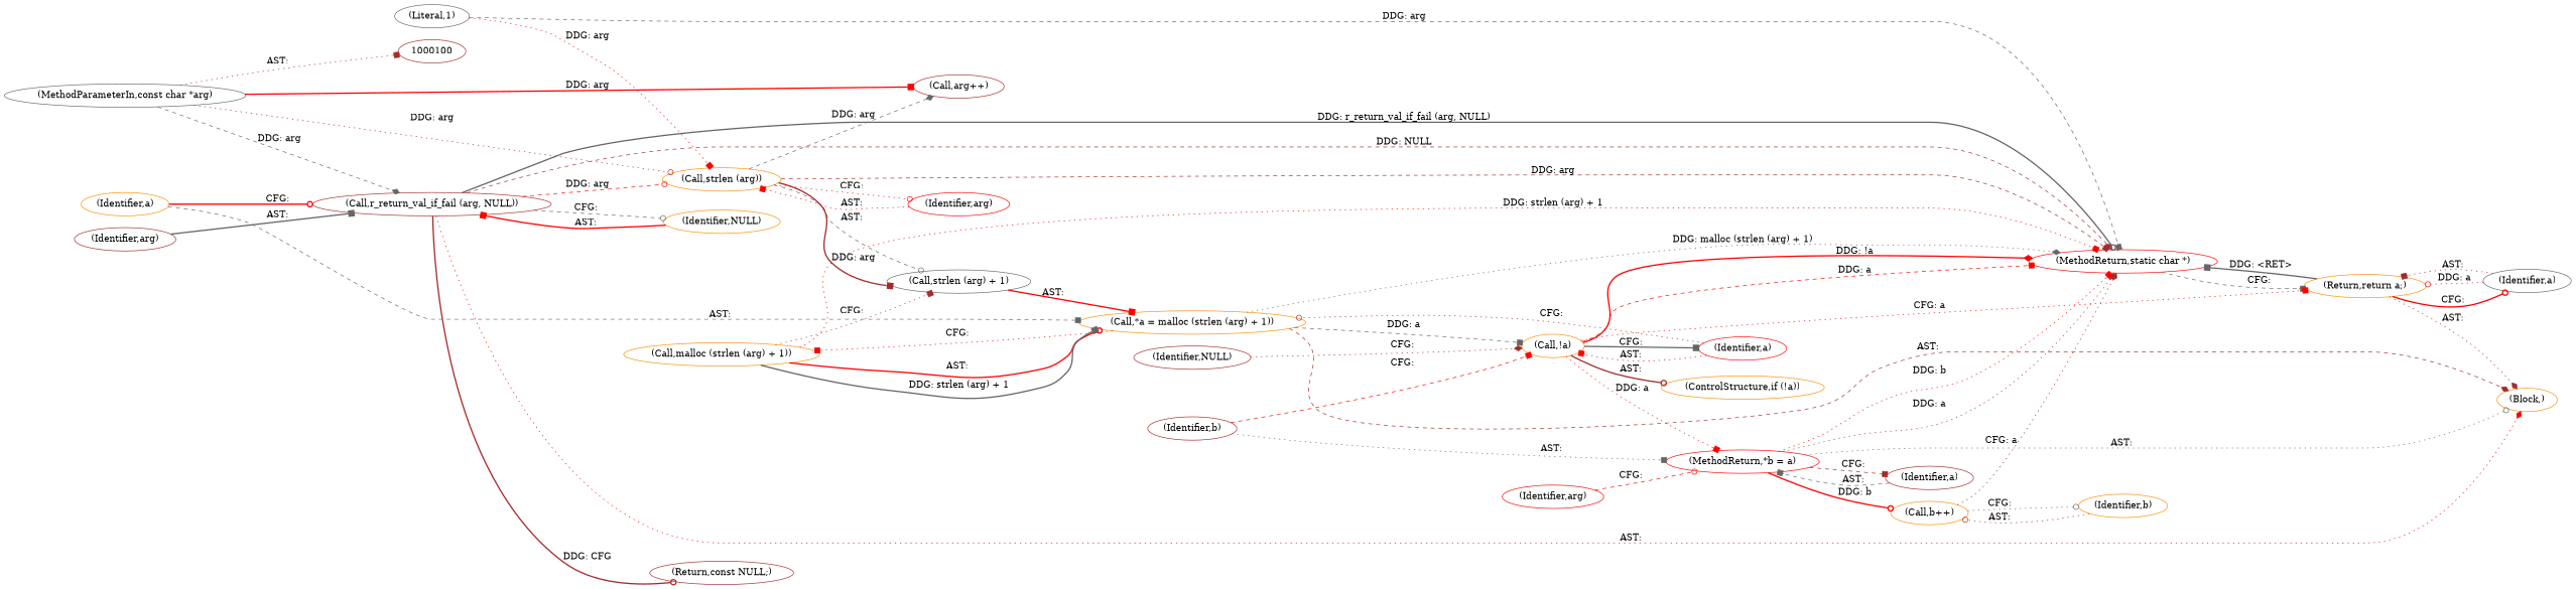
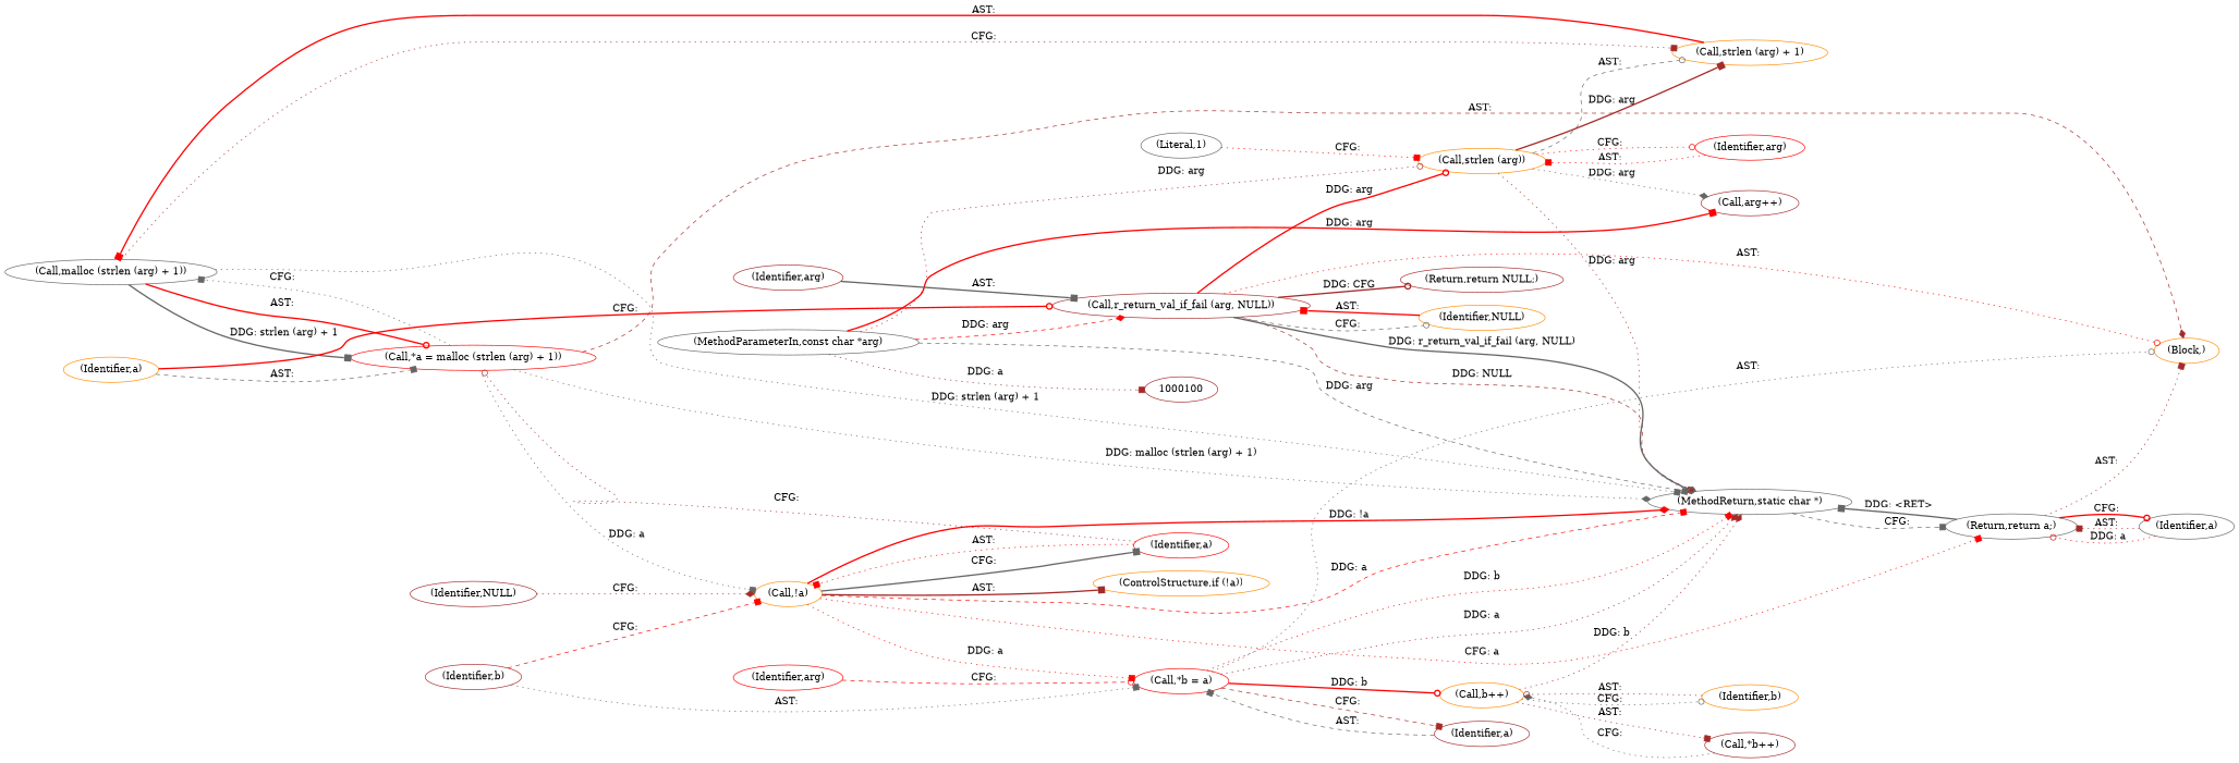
  digraph {
    rankdir=LR
    node [color=darkorange]
    edge [arrowhead=box color=red style=dotted]
-   n1 [label="(Call,malloc (strlen (arg) + 1))"]
-   n2 [label="(Call,*a = malloc (strlen (arg) + 1))"]
-   n3 [color=gray40 label="(Call,strlen (arg) + 1)"]
-   n4 [color=red label="(MethodReturn,static char *)"]
+   n1 [color=gray40 label="(Call,malloc (strlen (arg) + 1))"]
+   n2 [color=red label="(Call,*a = malloc (strlen (arg) + 1))"]
+   n3 [label="(Call,strlen (arg) + 1)"]
+   n4 [color=gray40 label="(MethodReturn,static char *)"]
    n5 [label="(Block,)"]
    n6 [label="(Call,!a)"]
-   n7 [label="(Return,return a;)"]
+   n7 [color=gray40 label="(Return,return a;)"]
    n8 [label="(Call,strlen (arg))"]
    n9 [color=brown label="(Call,arg++)"]
    n10 [color=red label="(Identifier,arg)"]
    n11 [color=brown label="(Call,r_return_val_if_fail (arg, NULL))"]
-   n12 [color=brown label="(Return,const NULL;)"]
+   n12 [color=brown label="(Return,return NULL;)"]
    n13 [label="(Identifier,NULL)"]
    n14 [color=gray40 label="(MethodParameterIn,const char *arg)"]
    1000100 [color=brown]
-   n16 [color=red label="(MethodReturn,*b = a)"]
+   n16 [color=red label="(Call,*b = a)"]
    n17 [color=red label="(Identifier,a)"]
    n18 [label="(ControlStructure,if (!a))"]
    n19 [label="(Call,b++)"]
    n20 [color=brown label="(Identifier,a)"]
    n21 [color=gray40 label="(Identifier,a)"]
+   n22 [color=brown label="(Call,*b++)"]
    n23 [label="(Identifier,b)"]
    n24 [color=brown label="(Identifier,NULL)"]
    n25 [label="(Identifier,a)"]
    n26 [color=red label="(Identifier,arg)"]
    n27 [color=gray40 label="(Literal,1)"]
    n28 [color=brown label="(Identifier,b)"]
    n29 [color=brown label="(Identifier,arg)"]
    n1 -> n2 [arrowhead=odot label="AST: " style=bold]
    n1 -> n2 [color=gray40 label="DDG: strlen (arg) + 1" style=bold]
    n1 -> n3 [color=brown label="CFG: "]
-   n1 -> n4 [label="DDG: strlen (arg) + 1"]
-   n2 -> n1 [label="CFG: "]
+   n1 -> n4 [color=gray40 label="DDG: strlen (arg) + 1"]
+   n2 -> n1 [color=gray40 label="CFG: "]
    n2 -> n4 [arrowhead=diamond color=gray40 label="DDG: malloc (strlen (arg) + 1)"]
    n2 -> n5 [arrowhead=diamond color=brown label="AST: " style=dashed]
-   n2 -> n6 [color=gray40 label="DDG: a" style=dashed]
-   n3 -> n2 [label="AST: " style=bold]
+   n2 -> n6 [color=gray40 label="DDG: a"]
+   n3 -> n1 [label="AST: " style=bold]
    n4 -> n7 [color=gray40 label="CFG: " style=dashed]
    n6 -> n4 [arrowhead=diamond label="DDG: !a" style=bold]
    n6 -> n4 [label="DDG: a" style=dashed]
    n6 -> n7 [label="CFG: a"]
    n6 -> n16 [label="DDG: a"]
    n6 -> n17 [color=gray40 label="CFG: " style=bold]
-   n6 -> n18 [arrowhead=odot color=brown label="AST: " style=bold]
+   n6 -> n18 [color=brown label="AST: " style=bold]
    n7 -> n4 [color=gray40 label="DDG: <RET>" style=bold]
-   n7 -> n5 [arrowhead=diamond color=brown label="AST: "]
+   n7 -> n5 [color=brown label="AST: "]
    n7 -> n21 [arrowhead=odot label="CFG: " style=bold]
    n8 -> n3 [arrowhead=odot color=gray40 label="AST: " style=dashed]
    n8 -> n3 [color=brown label="DDG: arg" style=bold]
-   n8 -> n4 [color=brown label="DDG: arg" style=dashed]
-   n8 -> n9 [arrowhead=diamond color=gray40 label="DDG: arg" style=dashed]
+   n8 -> n4 [color=brown label="DDG: arg"]
+   n8 -> n9 [arrowhead=diamond color=gray40 label="DDG: arg"]
    n8 -> n10 [arrowhead=odot label="CFG: "]
    n10 -> n8 [label="AST: "]
    n11 -> n4 [arrowhead=diamond color=brown label="DDG: NULL" style=dashed]
    n11 -> n4 [arrowhead=odot color=gray40 label="DDG: r_return_val_if_fail (arg, NULL)" style=bold]
-   n11 -> n5 [arrowhead=diamond label="AST: "]
-   n11 -> n8 [arrowhead=odot label="DDG: arg" style=dashed]
+   n11 -> n5 [arrowhead=odot label="AST: "]
+   n11 -> n8 [arrowhead=odot label="DDG: arg" style=bold]
    n11 -> n12 [arrowhead=odot color=brown label="DDG: CFG" style=bold]
    n11 -> n13 [arrowhead=odot color=gray40 label="CFG: " style=dashed]
    n13 -> n11 [label="AST: " style=bold]
-   n27 -> n4 [color=gray40 label="DDG: arg" style=dashed]
+   n14 -> n4 [color=gray40 label="DDG: arg" style=dashed]
    n14 -> n8 [arrowhead=odot color=brown label="DDG: arg"]
    n14 -> n9 [label="DDG: arg" style=bold]
-   n14 -> n11 [arrowhead=diamond color=gray40 label="DDG: arg" style=dashed]
-   n14 -> 1000100 [color=brown label="AST: "]
+   n14 -> n11 [arrowhead=diamond label="DDG: arg" style=dashed]
+   n14 -> 1000100 [color=brown label="DDG: a"]
    n16 -> n4 [arrowhead=diamond color=brown label="DDG: a"]
    n16 -> n4 [label="DDG: b"]
    n16 -> n5 [arrowhead=odot color=gray40 label="AST: "]
    n16 -> n19 [arrowhead=odot label="DDG: b" style=bold]
    n16 -> n20 [color=brown label="CFG: " style=dashed]
    n17 -> n2 [arrowhead=odot color=brown label="CFG: "]
    n17 -> n6 [label="AST: "]
-   n19 -> n4 [arrowhead=diamond color=brown label="CFG: a"]
+   n19 -> n4 [arrowhead=diamond color=brown label="DDG: b"]
+   n19 -> n22 [color=brown label="AST: "]
    n19 -> n23 [arrowhead=odot color=gray40 label="CFG: "]
    n20 -> n16 [color=gray40 label="AST: " style=dashed]
    n21 -> n7 [color=brown label="AST: "]
    n21 -> n7 [arrowhead=odot label="DDG: a"]
+   n22 -> n19 [arrowhead=diamond color=gray40 label="CFG: "]
    n23 -> n19 [arrowhead=odot color=brown label="AST: "]
    n24 -> n6 [arrowhead=diamond color=brown label="CFG: "]
    n25 -> n2 [color=gray40 label="AST: " style=dashed]
    n25 -> n11 [arrowhead=odot label="CFG: " style=bold]
    n26 -> n16 [arrowhead=odot label="CFG: " style=dashed]
-   n27 -> n8 [label="DDG: arg"]
+   n27 -> n8 [label="CFG: "]
    n28 -> n6 [label="CFG: " style=dashed]
    n28 -> n16 [color=gray40 label="AST: "]
    n29 -> n11 [color=gray40 label="AST: " style=bold]
  }
